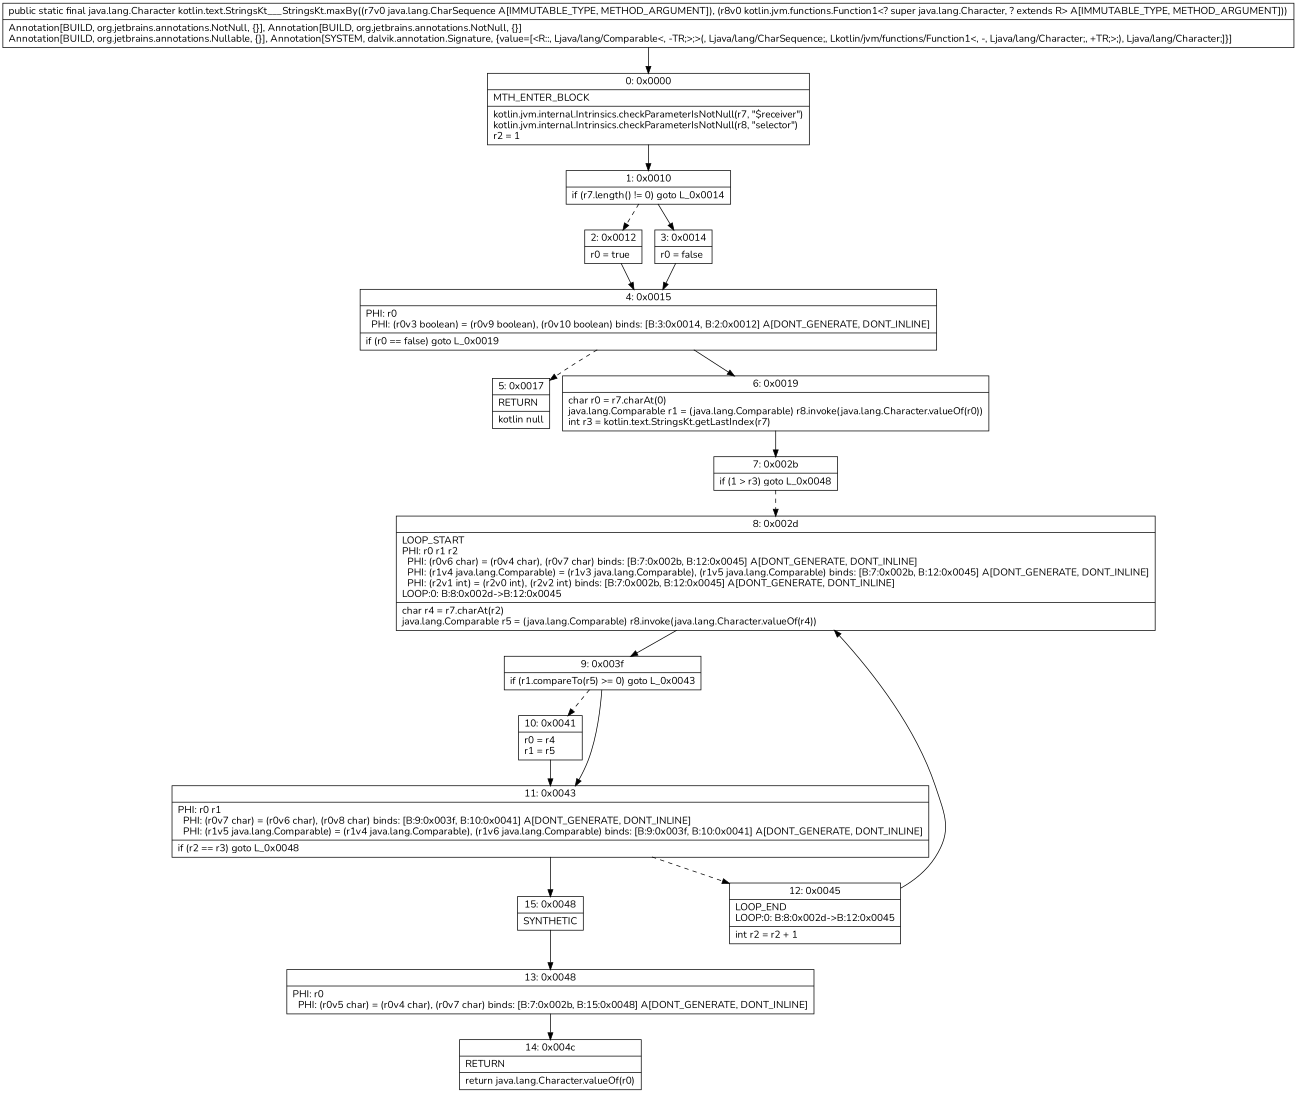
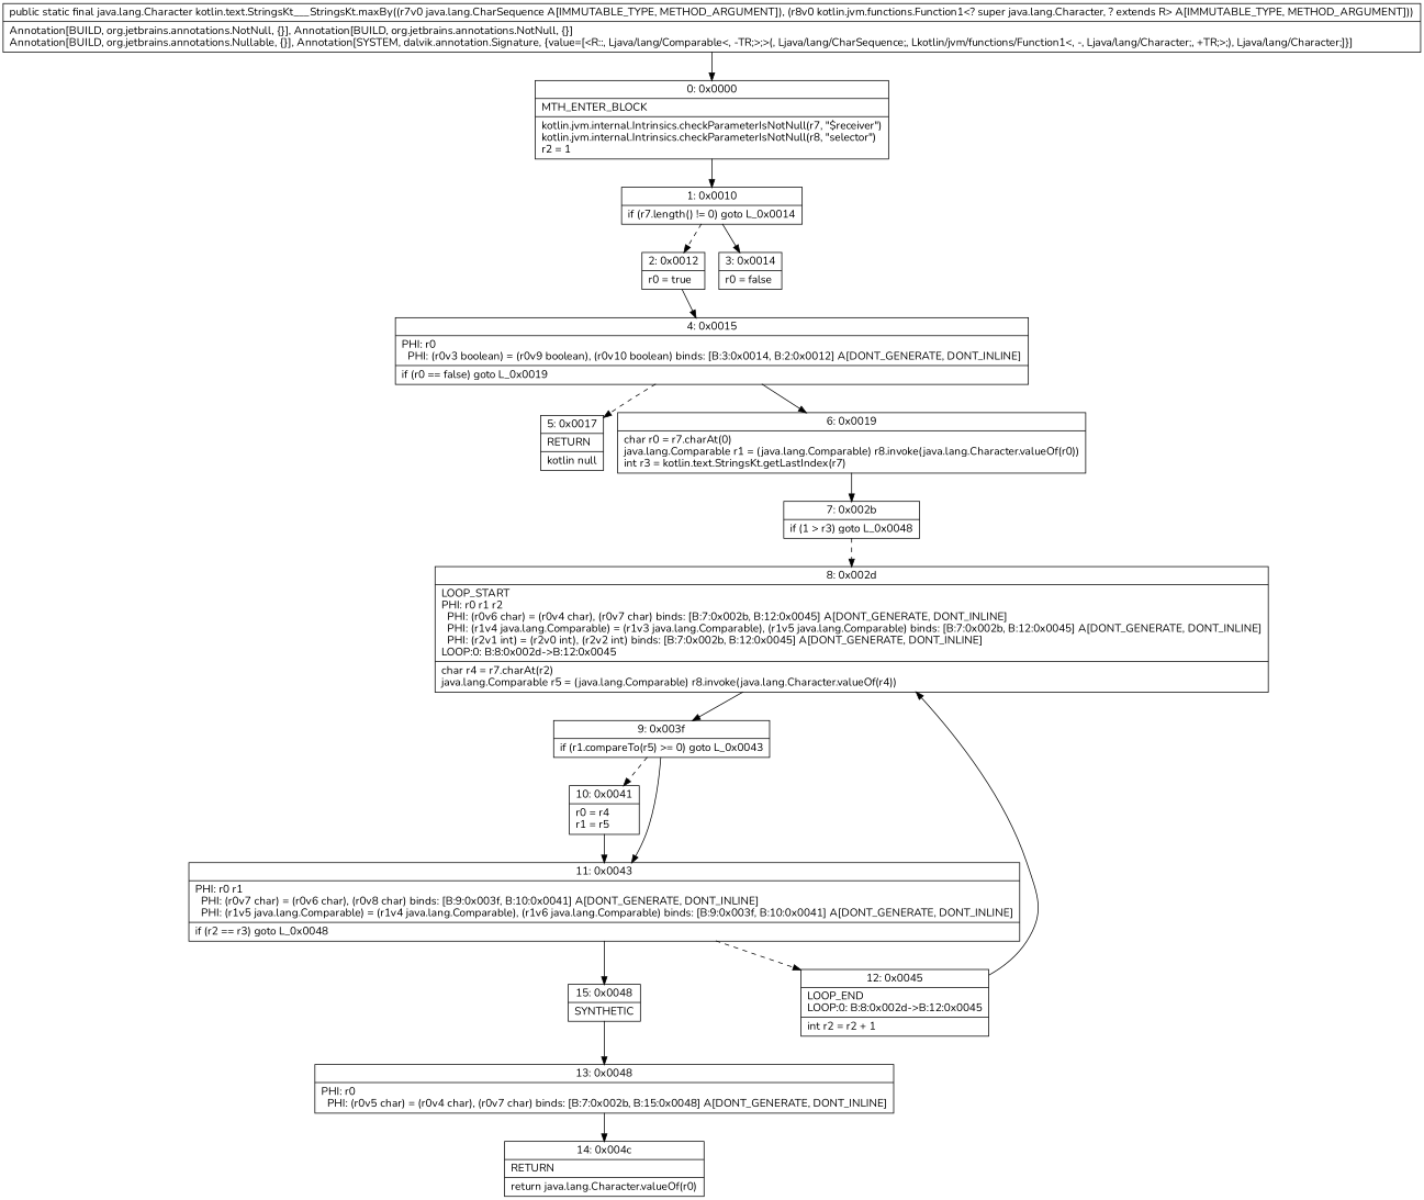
  digraph {
    fontname=Nunito
    node [fontname=Nunito shape=record]
    edge [fontname=Nunito]
    n1 [label="{0\:\ 0x0000|MTH_ENTER_BLOCK\l|kotlin.jvm.internal.Intrinsics.checkParameterIsNotNull(r7, \"$receiver\")\lkotlin.jvm.internal.Intrinsics.checkParameterIsNotNull(r8, \"selector\")\lr2 = 1\l}"]
    n2 [label="{1\:\ 0x0010|if (r7.length() != 0) goto L_0x0014\l}"]
    n3 [label="{2\:\ 0x0012|r0 = true\l}"]
    n4 [label="{3\:\ 0x0014|r0 = false\l}"]
    n5 [label="{4\:\ 0x0015|PHI: r0 \l  PHI: (r0v3 boolean) = (r0v9 boolean), (r0v10 boolean) binds: [B:3:0x0014, B:2:0x0012] A[DONT_GENERATE, DONT_INLINE]\l|if (r0 == false) goto L_0x0019\l}"]
    n6 [label="{5\:\ 0x0017|RETURN\l|kotlin null\l}"]
    n7 [label="{6\:\ 0x0019|char r0 = r7.charAt(0)\ljava.lang.Comparable r1 = (java.lang.Comparable) r8.invoke(java.lang.Character.valueOf(r0))\lint r3 = kotlin.text.StringsKt.getLastIndex(r7)\l}"]
    n8 [label="{7\:\ 0x002b|if (1 \> r3) goto L_0x0048\l}"]
    n9 [label="{8\:\ 0x002d|LOOP_START\lPHI: r0 r1 r2 \l  PHI: (r0v6 char) = (r0v4 char), (r0v7 char) binds: [B:7:0x002b, B:12:0x0045] A[DONT_GENERATE, DONT_INLINE]\l  PHI: (r1v4 java.lang.Comparable) = (r1v3 java.lang.Comparable), (r1v5 java.lang.Comparable) binds: [B:7:0x002b, B:12:0x0045] A[DONT_GENERATE, DONT_INLINE]\l  PHI: (r2v1 int) = (r2v0 int), (r2v2 int) binds: [B:7:0x002b, B:12:0x0045] A[DONT_GENERATE, DONT_INLINE]\lLOOP:0: B:8:0x002d\-\>B:12:0x0045\l|char r4 = r7.charAt(r2)\ljava.lang.Comparable r5 = (java.lang.Comparable) r8.invoke(java.lang.Character.valueOf(r4))\l}"]
    n10 [label="{9\:\ 0x003f|if (r1.compareTo(r5) \>= 0) goto L_0x0043\l}"]
    n11 [label="{13\:\ 0x0048|PHI: r0 \l  PHI: (r0v5 char) = (r0v4 char), (r0v7 char) binds: [B:7:0x002b, B:15:0x0048] A[DONT_GENERATE, DONT_INLINE]\l}"]
    n12 [label="{14\:\ 0x004c|RETURN\l|return java.lang.Character.valueOf(r0)\l}"]
    n13 [label="{10\:\ 0x0041|r0 = r4\lr1 = r5\l}"]
    n14 [label="{11\:\ 0x0043|PHI: r0 r1 \l  PHI: (r0v7 char) = (r0v6 char), (r0v8 char) binds: [B:9:0x003f, B:10:0x0041] A[DONT_GENERATE, DONT_INLINE]\l  PHI: (r1v5 java.lang.Comparable) = (r1v4 java.lang.Comparable), (r1v6 java.lang.Comparable) binds: [B:9:0x003f, B:10:0x0041] A[DONT_GENERATE, DONT_INLINE]\l|if (r2 == r3) goto L_0x0048\l}"]
    n15 [label="{12\:\ 0x0045|LOOP_END\lLOOP:0: B:8:0x002d\-\>B:12:0x0045\l|int r2 = r2 + 1\l}"]
    n16 [label="{15\:\ 0x0048|SYNTHETIC\l}"]
    n17 [label="{public static final java.lang.Character kotlin.text.StringsKt___StringsKt.maxBy((r7v0 java.lang.CharSequence A[IMMUTABLE_TYPE, METHOD_ARGUMENT]), (r8v0 kotlin.jvm.functions.Function1\<? super java.lang.Character, ? extends R\> A[IMMUTABLE_TYPE, METHOD_ARGUMENT]))  | Annotation[BUILD, org.jetbrains.annotations.NotNull, \{\}], Annotation[BUILD, org.jetbrains.annotations.NotNull, \{\}]\lAnnotation[BUILD, org.jetbrains.annotations.Nullable, \{\}], Annotation[SYSTEM, dalvik.annotation.Signature, \{value=[\<R::, Ljava\/lang\/Comparable\<, \-TR;\>;\>(, Ljava\/lang\/CharSequence;, Lkotlin\/jvm\/functions\/Function1\<, \-, Ljava\/lang\/Character;, +TR;\>;), Ljava\/lang\/Character;]\}]\l}"]
    n1 -> n2
    n2 -> n3 [style=dashed]
    n2 -> n4
    n3 -> n5
-   n4 -> n5
    n5 -> n6 [style=dashed]
    n5 -> n7
    n7 -> n8
    n8 -> n9 [style=dashed]
    n9 -> n10
    n10 -> n13 [style=dashed]
    n10 -> n14
    n11 -> n12
    n13 -> n14
    n14 -> n15 [style=dashed]
    n14 -> n16
    n15 -> n9
    n16 -> n11
    n17 -> n1
  }
